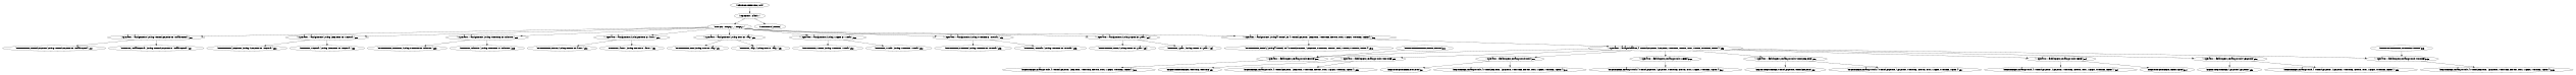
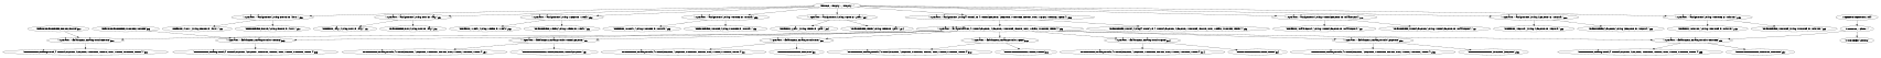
  digraph {
    fontname="DejaVu Serif"
    node [fontname="DejaVu Serif"]
    edge [fontname="DejaVu Serif"]
    n1 [label=<(METHOD,&lt;clinit&gt;)>]
    n2 [label=<(BLOCK,&lt;empty&gt;,&lt;empty&gt;)>]
    n3 [label=<(MODIFIER,STATIC)>]
    n4 [label=<(&lt;operator&gt;.assignment,String MILLISECOND = &quot;millisecond&quot;)<SUB>287</SUB>>]
    n5 [label=<(&lt;operator&gt;.assignment,String SECOND = &quot;second&quot;)<SUB>288</SUB>>]
    n6 [label=<(&lt;operator&gt;.assignment,String MINUTE = &quot;minute&quot;)<SUB>289</SUB>>]
    n7 [label=<(&lt;operator&gt;.assignment,String HOUR = &quot;hour&quot;)<SUB>290</SUB>>]
    n8 [label=<(&lt;operator&gt;.assignment,String DAY = &quot;day&quot;)<SUB>291</SUB>>]
    n9 [label=<(&lt;operator&gt;.assignment,String WEEK = &quot;week&quot;)<SUB>292</SUB>>]
    n10 [label=<(&lt;operator&gt;.assignment,String MONTH = &quot;month&quot;)<SUB>293</SUB>>]
    n11 [label=<(&lt;operator&gt;.assignment,String YEAR = &quot;year&quot;)<SUB>294</SUB>>]
    n12 [label=<(&lt;operator&gt;.assignment,String[] UNITS = { MILLISECOND, SECOND, MINUTE, HOUR, DAY, WEEK, MONTH, YEAR })<SUB>296</SUB>>]
    n13 [label=<(METHOD_RETURN,void)>]
    n14 [label=<(IDENTIFIER,MILLISECOND,String MILLISECOND = &quot;millisecond&quot;)<SUB>287</SUB>>]
    n15 [label=<(LITERAL,&quot;millisecond&quot;,String MILLISECOND = &quot;millisecond&quot;)<SUB>287</SUB>>]
    n16 [label=<(IDENTIFIER,SECOND,String SECOND = &quot;second&quot;)<SUB>288</SUB>>]
    n17 [label=<(LITERAL,&quot;second&quot;,String SECOND = &quot;second&quot;)<SUB>288</SUB>>]
    n18 [label=<(IDENTIFIER,MINUTE,String MINUTE = &quot;minute&quot;)<SUB>289</SUB>>]
    n19 [label=<(LITERAL,&quot;minute&quot;,String MINUTE = &quot;minute&quot;)<SUB>289</SUB>>]
    n20 [label=<(IDENTIFIER,HOUR,String HOUR = &quot;hour&quot;)<SUB>290</SUB>>]
    n21 [label=<(LITERAL,&quot;hour&quot;,String HOUR = &quot;hour&quot;)<SUB>290</SUB>>]
    n22 [label=<(IDENTIFIER,DAY,String DAY = &quot;day&quot;)<SUB>291</SUB>>]
    n23 [label=<(LITERAL,&quot;day&quot;,String DAY = &quot;day&quot;)<SUB>291</SUB>>]
    n24 [label=<(IDENTIFIER,WEEK,String WEEK = &quot;week&quot;)<SUB>292</SUB>>]
    n25 [label=<(LITERAL,&quot;week&quot;,String WEEK = &quot;week&quot;)<SUB>292</SUB>>]
    n26 [label=<(IDENTIFIER,MONTH,String MONTH = &quot;month&quot;)<SUB>293</SUB>>]
    n27 [label=<(LITERAL,&quot;month&quot;,String MONTH = &quot;month&quot;)<SUB>293</SUB>>]
    n28 [label=<(IDENTIFIER,YEAR,String YEAR = &quot;year&quot;)<SUB>294</SUB>>]
    n29 [label=<(LITERAL,&quot;year&quot;,String YEAR = &quot;year&quot;)<SUB>294</SUB>>]
    n30 [label=<(IDENTIFIER,UNITS,String[] UNITS = { MILLISECOND, SECOND, MINUTE, HOUR, DAY, WEEK, MONTH, YEAR })<SUB>296</SUB>>]
    n31 [label=<(&lt;operator&gt;.arrayInitializer,{ MILLISECOND, SECOND, MINUTE, HOUR, DAY, WEEK, MONTH, YEAR })<SUB>296</SUB>>]
    n32 [label=<(&lt;operator&gt;.fieldAccess,Tstamp$Unit.MILLISECOND)<SUB>297</SUB>>]
    n33 [label=<(&lt;operator&gt;.fieldAccess,Tstamp$Unit.SECOND)<SUB>298</SUB>>]
    n34 [label=<(&lt;operator&gt;.fieldAccess,Tstamp$Unit.MINUTE)<SUB>299</SUB>>]
    n35 [label=<(&lt;operator&gt;.fieldAccess,Tstamp$Unit.HOUR)<SUB>300</SUB>>]
    n36 [label=<(&lt;operator&gt;.fieldAccess,Tstamp$Unit.DAY)<SUB>301</SUB>>]
    n37 [label=<(&lt;operator&gt;.fieldAccess,Tstamp$Unit.WEEK)<SUB>302</SUB>>]
    n38 [label=<(&lt;operator&gt;.fieldAccess,Tstamp$Unit.MONTH)<SUB>303</SUB>>]
    n39 [label=<(&lt;operator&gt;.fieldAccess,Tstamp$Unit.YEAR)<SUB>304</SUB>>]
    n40 [label=<(IDENTIFIER,Tstamp$Unit,{ MILLISECOND, SECOND, MINUTE, HOUR, DAY, WEEK, MONTH, YEAR })<SUB>297</SUB>>]
    n41 [label=<(FIELD_IDENTIFIER,MILLISECOND,MILLISECOND)<SUB>297</SUB>>]
    n42 [label=<(IDENTIFIER,Tstamp$Unit,{ MILLISECOND, SECOND, MINUTE, HOUR, DAY, WEEK, MONTH, YEAR })<SUB>298</SUB>>]
    n43 [label=<(FIELD_IDENTIFIER,SECOND,SECOND)<SUB>298</SUB>>]
    n44 [label=<(IDENTIFIER,Tstamp$Unit,{ MILLISECOND, SECOND, MINUTE, HOUR, DAY, WEEK, MONTH, YEAR })<SUB>299</SUB>>]
    n45 [label=<(FIELD_IDENTIFIER,MINUTE,MINUTE)<SUB>297</SUB>>]
    n46 [label=<(IDENTIFIER,Tstamp$Unit,{ MILLISECOND, SECOND, MINUTE, HOUR, DAY, WEEK, MONTH, YEAR })<SUB>300</SUB>>]
    n47 [label=<(IDENTIFIER,Tstamp$Unit,{ MILLISECOND, SECOND, MINUTE, HOUR, DAY, WEEK, MONTH, YEAR })<SUB>301</SUB>>]
    n48 [label=<(FIELD_IDENTIFIER,DAY,DAY)<SUB>301</SUB>>]
    n49 [label=<(IDENTIFIER,Tstamp$Unit,{ MILLISECOND, SECOND, MINUTE, HOUR, DAY, WEEK, MONTH, YEAR })<SUB>302</SUB>>]
+   n50 [label=<(FIELD_IDENTIFIER,WEEK,WEEK)<SUB>302</SUB>>]
    n51 [label=<(IDENTIFIER,Tstamp$Unit,{ MILLISECOND, SECOND, MINUTE, HOUR, DAY, WEEK, MONTH, YEAR })<SUB>303</SUB>>]
    n52 [label=<(IDENTIFIER,Tstamp$Unit,{ MILLISECOND, SECOND, MINUTE, HOUR, DAY, WEEK, MONTH, YEAR })<SUB>304</SUB>>]
    n53 [label=<(FIELD_IDENTIFIER,YEAR,YEAR)<SUB>304</SUB>>]
    n54 [label=<(FIELD_IDENTIFIER,HOUR,HOUR)<SUB>300</SUB>>]
    n55 [label=<(FIELD_IDENTIFIER,MONTH,MONTH)<SUB>303</SUB>>]
-   n1 -> n2
+   n1 -> n34
    n1 -> n3
    n2 -> n4
    n2 -> n5
    n2 -> n6
    n2 -> n7
    n2 -> n8
    n2 -> n9
    n2 -> n10
    n2 -> n11
    n2 -> n12
    n4 -> n14
    n4 -> n15
    n5 -> n16
    n5 -> n17
    n6 -> n18
    n6 -> n19
    n7 -> n20
    n7 -> n21
    n8 -> n22
    n8 -> n23
    n9 -> n24
    n9 -> n25
    n10 -> n26
    n10 -> n27
    n11 -> n28
    n11 -> n29
    n12 -> n30
    n12 -> n31
    n13 -> n1
    n31 -> n32
    n31 -> n33
    n31 -> n34
    n31 -> n35
    n31 -> n36
    n31 -> n37
    n31 -> n38
    n31 -> n39
    n32 -> n40
    n32 -> n41
    n33 -> n42
    n33 -> n43
    n34 -> n44
    n34 -> n45
    n35 -> n46
    n36 -> n47
    n36 -> n48
    n37 -> n49
+   n37 -> n50
    n38 -> n51
    n39 -> n52
    n39 -> n53
    n54 -> n35
    n55 -> n38
  }
